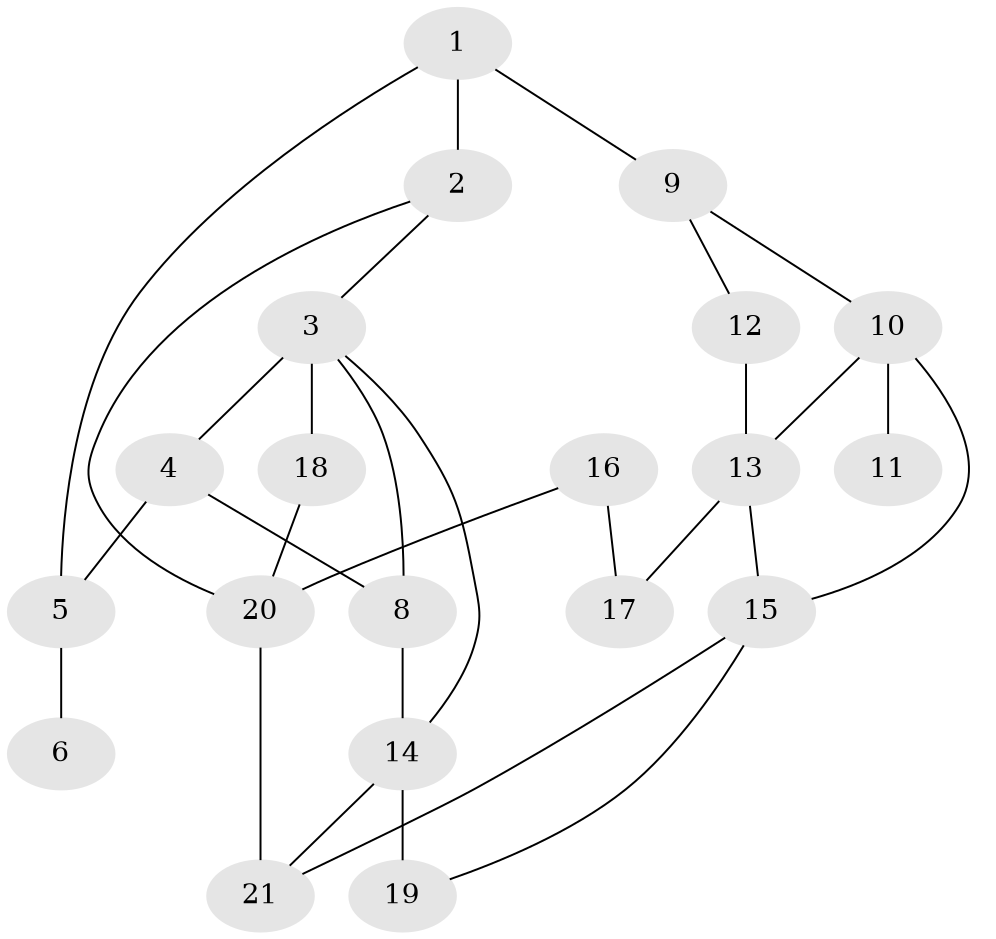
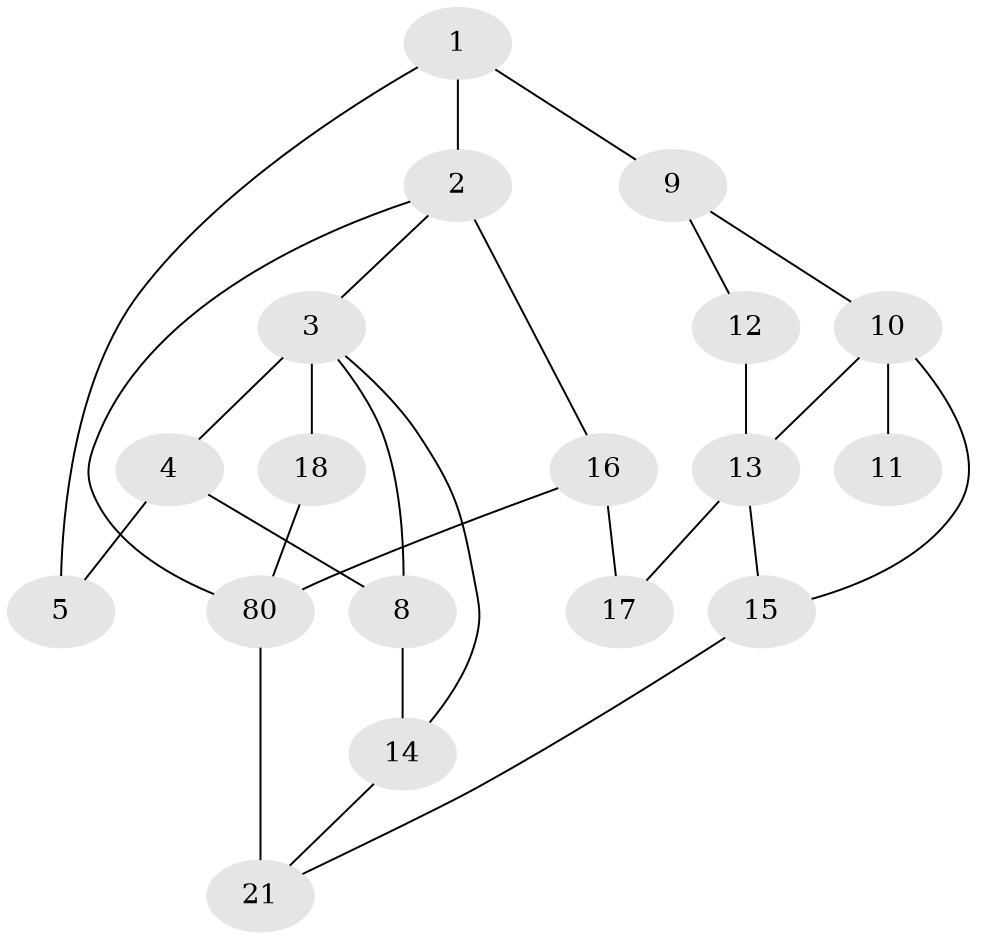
  graph {
    node [color=gray90 style=filled]
    edge [weight=2.0]
    1
    2
    5
    9
    3
    16
-   20
-   6
+   20 [label=80]
    10
    12
    4
    8
    14
    18
    17
    21
-   19
    11
    13
    15
    1 -- 2
    1 -- 5 [weight=1.0]
    1 -- 9
    2 -- 3 [weight=1.0]
+   2 -- 16 [weight=1.0]
    2 -- 20 [weight=1.0]
-   5 -- 6
    9 -- 10 [weight=1.0]
    9 -- 12 [weight=1.0]
    3 -- 4
    3 -- 8 [weight=1.0]
    3 -- 14 [weight=1.0]
    3 -- 18
    16 -- 20
    16 -- 17
    20 -- 21
    10 -- 11
    10 -- 13 [weight=1.0]
    10 -- 15
    12 -- 13
    4 -- 5 [weight=1.0]
    4 -- 8 [weight=1.0]
    8 -- 14
    14 -- 21 [weight=1.0]
-   14 -- 19
    18 -- 20
    13 -- 17
    13 -- 15 [weight=1.0]
    15 -- 21 [weight=1.0]
-   15 -- 19 [weight=1.0]
  }
